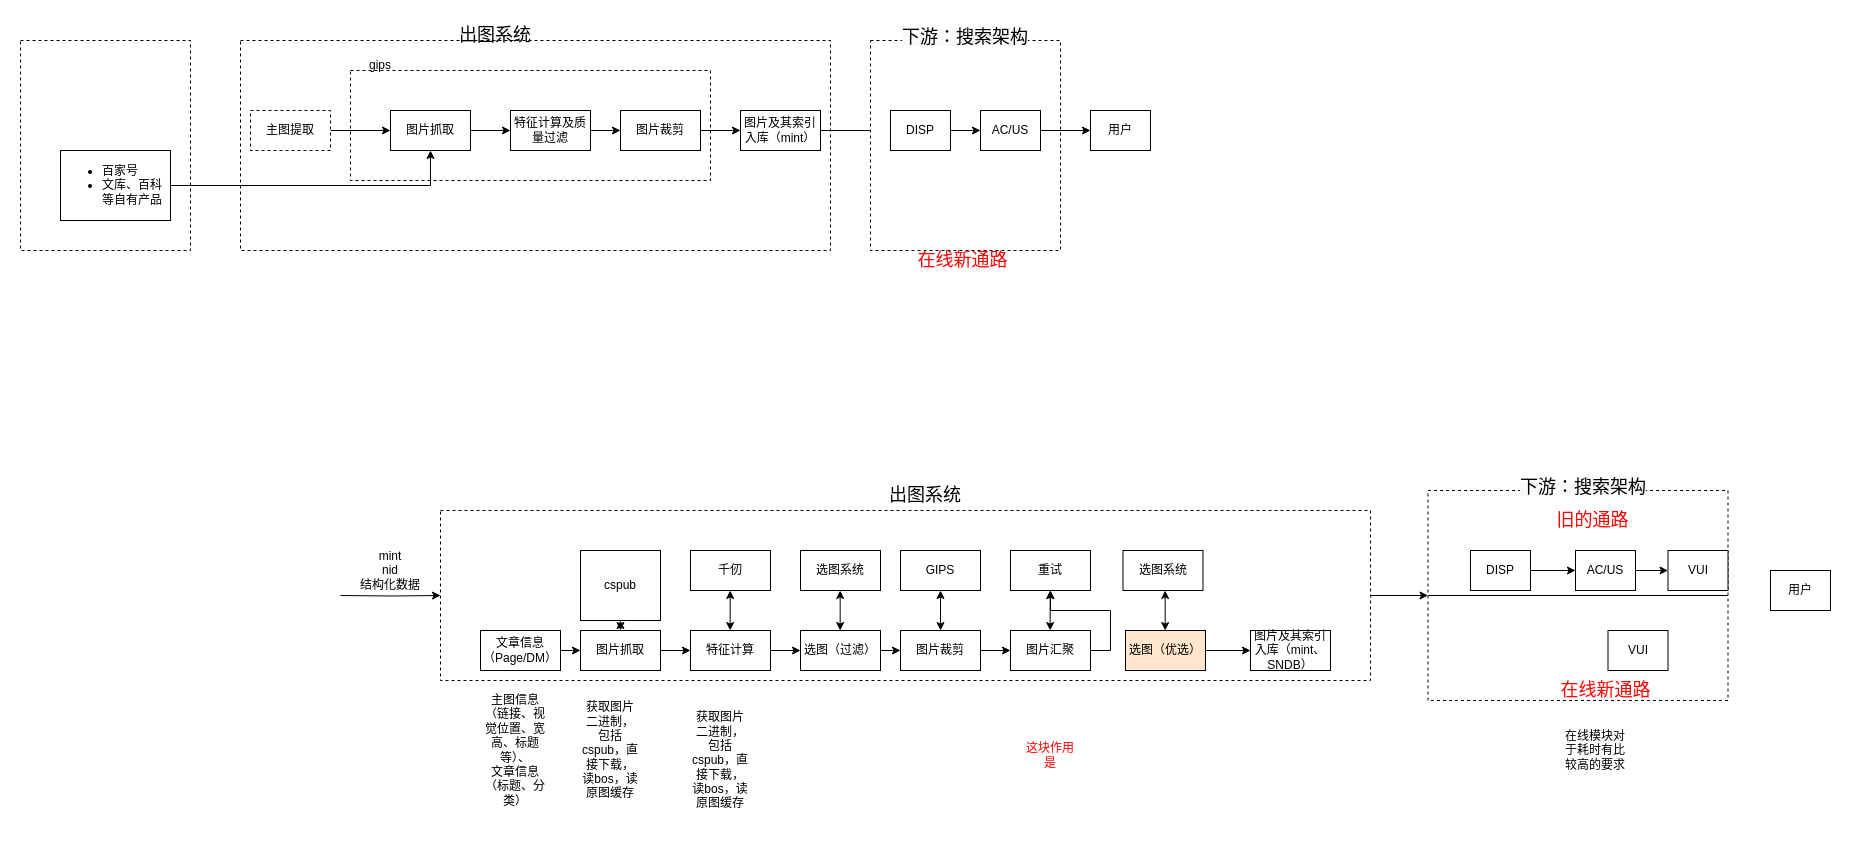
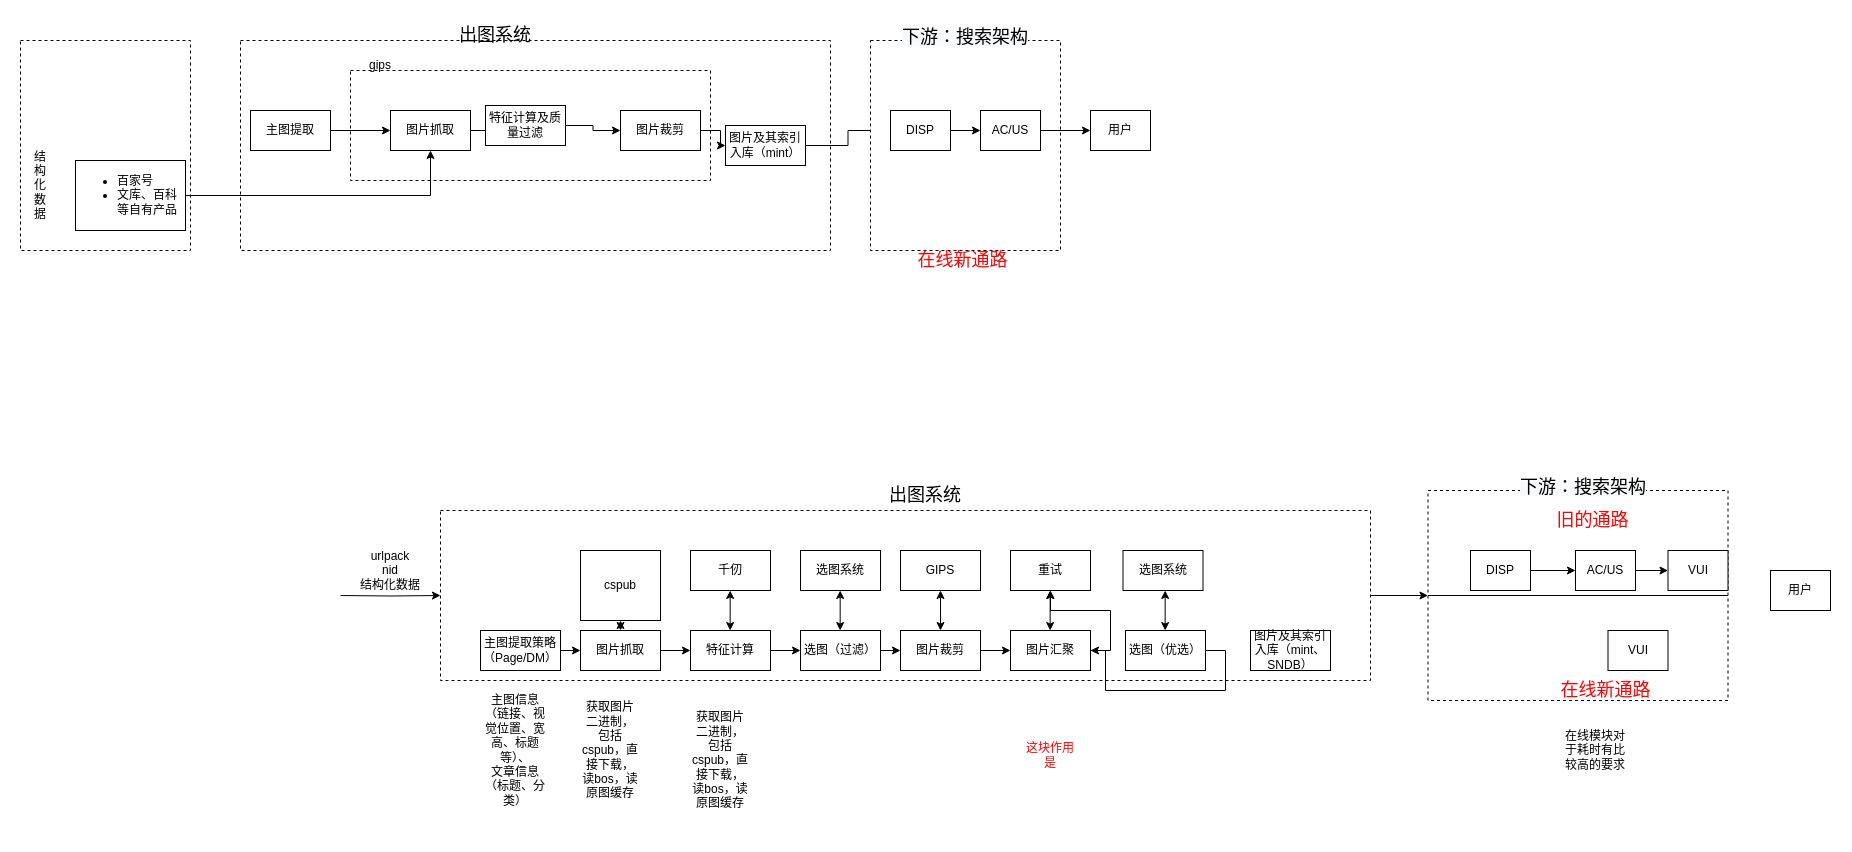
  <mxCell id="0" />
  <mxCell id="1" parent="0" />
  <mxCell id="2" value="" style="rounded=0;whiteSpace=wrap;html=1;dashed=1;" vertex="1" parent="1"><mxGeometry x="1427.5" y="490" width="300" height="210" as="geometry" /></mxCell>
  <mxCell id="3" value="" style="rounded=0;whiteSpace=wrap;html=1;dashed=1;" parent="1" vertex="1"><mxGeometry x="240" y="40" width="590" height="210" as="geometry" /></mxCell>
  <mxCell id="4" value="" style="rounded=0;whiteSpace=wrap;html=1;dashed=1;" parent="1" vertex="1"><mxGeometry x="350" y="70" width="360" height="110" as="geometry" /></mxCell>
  <mxCell id="5" value="" style="rounded=0;whiteSpace=wrap;html=1;dashed=1;" parent="1" vertex="1"><mxGeometry x="20" y="40" width="170" height="210" as="geometry" /></mxCell>
  <mxCell id="6" style="edgeStyle=orthogonalEdgeStyle;rounded=0;orthogonalLoop=1;jettySize=auto;html=1;entryX=0.5;entryY=1;entryDx=0;entryDy=0;" parent="1" source="7" target="12" edge="1"><mxGeometry relative="1" as="geometry" /></mxCell>
- <mxCell id="7" value="&lt;ul&gt;&lt;li&gt;百家号&lt;/li&gt;&lt;li&gt;文库、百科等自有产品&lt;/li&gt;&lt;/ul&gt;" style="rounded=0;whiteSpace=wrap;html=1;align=left;" parent="1" vertex="1"><mxGeometry x="60" y="150" width="110" height="70" as="geometry" /></mxCell>
+ <mxCell id="7" value="&lt;ul&gt;&lt;li&gt;百家号&lt;/li&gt;&lt;li&gt;文库、百科等自有产品&lt;/li&gt;&lt;/ul&gt;" style="rounded=0;whiteSpace=wrap;html=1;align=left;" parent="1" vertex="1"><mxGeometry x="75" y="160" width="110" height="70" as="geometry" /></mxCell>
+ <mxCell id="8" value="结构化数据" style="text;html=1;strokeColor=none;fillColor=none;align=center;verticalAlign=middle;whiteSpace=wrap;rounded=0;" parent="1" vertex="1"><mxGeometry x="30" y="170" width="20" height="30" as="geometry" /></mxCell>
  <mxCell id="9" style="edgeStyle=orthogonalEdgeStyle;rounded=0;orthogonalLoop=1;jettySize=auto;html=1;entryX=0;entryY=0.5;entryDx=0;entryDy=0;" parent="1" source="10" target="12" edge="1"><mxGeometry relative="1" as="geometry" /></mxCell>
- <mxCell id="10" value="主图提取" style="rounded=0;whiteSpace=wrap;html=1;dashed=1;" parent="1" vertex="1"><mxGeometry x="250" y="110" width="80" height="40" as="geometry" /></mxCell>
+ <mxCell id="10" value="主图提取" style="rounded=0;whiteSpace=wrap;html=1;" parent="1" vertex="1"><mxGeometry x="250" y="110" width="80" height="40" as="geometry" /></mxCell>
  <mxCell id="11" style="edgeStyle=orthogonalEdgeStyle;rounded=0;orthogonalLoop=1;jettySize=auto;html=1;entryX=0;entryY=0.5;entryDx=0;entryDy=0;" parent="1" source="12" target="14" edge="1"><mxGeometry relative="1" as="geometry" /></mxCell>
  <mxCell id="12" value="图片抓取" style="rounded=0;whiteSpace=wrap;html=1;" parent="1" vertex="1"><mxGeometry x="390" y="110" width="80" height="40" as="geometry" /></mxCell>
  <mxCell id="13" style="edgeStyle=orthogonalEdgeStyle;rounded=0;orthogonalLoop=1;jettySize=auto;html=1;entryX=0;entryY=0.5;entryDx=0;entryDy=0;" parent="1" source="14" target="16" edge="1"><mxGeometry relative="1" as="geometry" /></mxCell>
- <mxCell id="14" value="特征计算及质量过滤" style="rounded=0;whiteSpace=wrap;html=1;" parent="1" vertex="1"><mxGeometry x="510" y="110" width="80" height="40" as="geometry" /></mxCell>
+ <mxCell id="14" value="特征计算及质量过滤" style="rounded=0;whiteSpace=wrap;html=1;" parent="1" vertex="1"><mxGeometry x="485" y="105" width="80" height="40" as="geometry" /></mxCell>
  <mxCell id="15" style="edgeStyle=orthogonalEdgeStyle;rounded=0;orthogonalLoop=1;jettySize=auto;html=1;entryX=0;entryY=0.5;entryDx=0;entryDy=0;" parent="1" source="16" target="18" edge="1"><mxGeometry relative="1" as="geometry" /></mxCell>
  <mxCell id="16" value="图片裁剪" style="rounded=0;whiteSpace=wrap;html=1;" parent="1" vertex="1"><mxGeometry x="620" y="110" width="80" height="40" as="geometry" /></mxCell>
  <mxCell id="17" style="edgeStyle=orthogonalEdgeStyle;rounded=0;orthogonalLoop=1;jettySize=auto;html=1;entryX=0;entryY=0.5;entryDx=0;entryDy=0;" parent="1" source="18" target="23" edge="1"><mxGeometry relative="1" as="geometry" /></mxCell>
- <mxCell id="18" value="图片及其索引入库（mint）" style="rounded=0;whiteSpace=wrap;html=1;" parent="1" vertex="1"><mxGeometry x="740" y="110" width="80" height="40" as="geometry" /></mxCell>
+ <mxCell id="18" value="图片及其索引入库（mint）" style="rounded=0;whiteSpace=wrap;html=1;" parent="1" vertex="1"><mxGeometry x="725" y="125" width="80" height="40" as="geometry" /></mxCell>
  <mxCell id="19" value="&lt;font style=&quot;font-size: 18px&quot;&gt;出图系统&lt;/font&gt;" style="text;html=1;strokeColor=none;fillColor=none;align=center;verticalAlign=middle;whiteSpace=wrap;rounded=0;dashed=1;" parent="1" vertex="1"><mxGeometry x="450" y="20" width="90" height="30" as="geometry" /></mxCell>
  <mxCell id="20" value="gips" style="text;html=1;strokeColor=none;fillColor=none;align=center;verticalAlign=middle;whiteSpace=wrap;rounded=0;dashed=1;" parent="1" vertex="1"><mxGeometry x="350" y="50" width="60" height="30" as="geometry" /></mxCell>
  <mxCell id="21" value="" style="rounded=0;whiteSpace=wrap;html=1;dashed=1;" parent="1" vertex="1"><mxGeometry x="870" y="40" width="190" height="210" as="geometry" /></mxCell>
  <mxCell id="22" style="edgeStyle=orthogonalEdgeStyle;rounded=0;orthogonalLoop=1;jettySize=auto;html=1;entryX=0;entryY=0.5;entryDx=0;entryDy=0;" parent="1" source="23" target="25" edge="1"><mxGeometry relative="1" as="geometry" /></mxCell>
  <mxCell id="23" value="DISP" style="rounded=0;whiteSpace=wrap;html=1;" parent="1" vertex="1"><mxGeometry x="890" y="110" width="60" height="40" as="geometry" /></mxCell>
  <mxCell id="24" style="edgeStyle=orthogonalEdgeStyle;rounded=0;orthogonalLoop=1;jettySize=auto;html=1;entryX=0;entryY=0.5;entryDx=0;entryDy=0;" parent="1" source="25" target="27" edge="1"><mxGeometry relative="1" as="geometry" /></mxCell>
  <mxCell id="25" value="AC/US" style="rounded=0;whiteSpace=wrap;html=1;" parent="1" vertex="1"><mxGeometry x="980" y="110" width="60" height="40" as="geometry" /></mxCell>
  <mxCell id="26" value="&lt;span style=&quot;color: rgb(0 , 0 , 0) ; font-family: &amp;#34;helvetica&amp;#34; ; font-style: normal ; font-weight: 400 ; letter-spacing: normal ; text-align: center ; text-indent: 0px ; text-transform: none ; word-spacing: 0px ; background-color: rgb(248 , 249 , 250) ; display: inline ; float: none&quot;&gt;&lt;font style=&quot;font-size: 18px&quot;&gt;下游：搜索架构&lt;/font&gt;&lt;/span&gt;" style="text;whiteSpace=wrap;html=1;" parent="1" vertex="1"><mxGeometry x="900" y="20" width="150" height="20" as="geometry" /></mxCell>
  <mxCell id="27" value="用户" style="rounded=0;whiteSpace=wrap;html=1;" parent="1" vertex="1"><mxGeometry x="1090" y="110" width="60" height="40" as="geometry" /></mxCell>
  <mxCell id="28" value="&lt;font color=&quot;#ff0000&quot;&gt;&lt;span style=&quot;font-size: 18px&quot;&gt;在线新通路&lt;/span&gt;&lt;/font&gt;" style="text;html=1;strokeColor=none;fillColor=none;align=center;verticalAlign=middle;whiteSpace=wrap;rounded=0;dashed=1;" parent="1" vertex="1"><mxGeometry x="900" y="250" width="125" height="20" as="geometry" /></mxCell>
  <mxCell id="29" style="edgeStyle=orthogonalEdgeStyle;rounded=0;orthogonalLoop=1;jettySize=auto;html=1;entryX=0;entryY=0.5;entryDx=0;entryDy=0;" edge="1" parent="1" source="30" target="2"><mxGeometry relative="1" as="geometry" /></mxCell>
  <mxCell id="30" value="" style="rounded=0;whiteSpace=wrap;html=1;dashed=1;" vertex="1" parent="1"><mxGeometry x="440" y="510" width="930" height="170" as="geometry" /></mxCell>
  <mxCell id="31" style="edgeStyle=orthogonalEdgeStyle;rounded=0;orthogonalLoop=1;jettySize=auto;html=1;entryX=0;entryY=0.5;entryDx=0;entryDy=0;" edge="1" parent="1" target="30"><mxGeometry relative="1" as="geometry"><mxPoint x="340" y="595" as="sourcePoint" /></mxGeometry></mxCell>
  <mxCell id="32" style="edgeStyle=orthogonalEdgeStyle;rounded=0;orthogonalLoop=1;jettySize=auto;html=1;exitX=1;exitY=0.5;exitDx=0;exitDy=0;entryX=0;entryY=0.5;entryDx=0;entryDy=0;" edge="1" parent="1" source="33" target="35"><mxGeometry relative="1" as="geometry" /></mxCell>
- <mxCell id="33" value="文章信息（Page/DM）" style="rounded=0;whiteSpace=wrap;html=1;" vertex="1" parent="1"><mxGeometry x="480" y="630" width="80" height="40" as="geometry" /></mxCell>
+ <mxCell id="33" value="主图提取策略（Page/DM）" style="rounded=0;whiteSpace=wrap;html=1;" vertex="1" parent="1"><mxGeometry x="480" y="630" width="80" height="40" as="geometry" /></mxCell>
  <mxCell id="34" style="edgeStyle=orthogonalEdgeStyle;rounded=0;orthogonalLoop=1;jettySize=auto;html=1;exitX=1;exitY=0.5;exitDx=0;exitDy=0;entryX=0;entryY=0.5;entryDx=0;entryDy=0;" edge="1" parent="1" source="35" target="37"><mxGeometry relative="1" as="geometry" /></mxCell>
  <mxCell id="35" value="图片抓取" style="rounded=0;whiteSpace=wrap;html=1;" vertex="1" parent="1"><mxGeometry x="580" y="630" width="80" height="40" as="geometry" /></mxCell>
  <mxCell id="36" style="edgeStyle=orthogonalEdgeStyle;rounded=0;orthogonalLoop=1;jettySize=auto;html=1;exitX=1;exitY=0.5;exitDx=0;exitDy=0;entryX=0;entryY=0.5;entryDx=0;entryDy=0;" edge="1" parent="1" source="37" target="59"><mxGeometry relative="1" as="geometry" /></mxCell>
  <mxCell id="37" value="特征计算" style="rounded=0;whiteSpace=wrap;html=1;" vertex="1" parent="1"><mxGeometry x="690" y="630" width="80" height="40" as="geometry" /></mxCell>
  <mxCell id="38" style="edgeStyle=orthogonalEdgeStyle;rounded=0;orthogonalLoop=1;jettySize=auto;html=1;exitX=1;exitY=0.5;exitDx=0;exitDy=0;entryX=0;entryY=0.5;entryDx=0;entryDy=0;" edge="1" parent="1" source="39" target="53"><mxGeometry relative="1" as="geometry" /></mxCell>
  <mxCell id="39" value="图片裁剪" style="rounded=0;whiteSpace=wrap;html=1;" vertex="1" parent="1"><mxGeometry x="900" y="630" width="80" height="40" as="geometry" /></mxCell>
  <mxCell id="40" value="图片及其索引入库（mint、SNDB）" style="rounded=0;whiteSpace=wrap;html=1;" vertex="1" parent="1"><mxGeometry x="1250" y="630" width="80" height="40" as="geometry" /></mxCell>
  <mxCell id="41" value="&lt;font style=&quot;font-size: 18px&quot;&gt;出图系统&lt;/font&gt;" style="text;html=1;strokeColor=none;fillColor=none;align=center;verticalAlign=middle;whiteSpace=wrap;rounded=0;dashed=1;" vertex="1" parent="1"><mxGeometry x="880" y="480" width="90" height="30" as="geometry" /></mxCell>
  <mxCell id="42" style="edgeStyle=orthogonalEdgeStyle;rounded=0;orthogonalLoop=1;jettySize=auto;html=1;entryX=0;entryY=0.5;entryDx=0;entryDy=0;" edge="1" parent="1" source="43" target="45"><mxGeometry relative="1" as="geometry" /></mxCell>
  <mxCell id="43" value="DISP" style="rounded=0;whiteSpace=wrap;html=1;" vertex="1" parent="1"><mxGeometry x="1470" y="550" width="60" height="40" as="geometry" /></mxCell>
  <mxCell id="44" style="edgeStyle=orthogonalEdgeStyle;rounded=0;orthogonalLoop=1;jettySize=auto;html=1;exitX=1;exitY=0.5;exitDx=0;exitDy=0;entryX=0;entryY=0.5;entryDx=0;entryDy=0;fontColor=#FF0000;" edge="1" parent="1" source="45" target="74"><mxGeometry relative="1" as="geometry" /></mxCell>
  <mxCell id="45" value="AC/US" style="rounded=0;whiteSpace=wrap;html=1;" vertex="1" parent="1"><mxGeometry x="1575" y="550" width="60" height="40" as="geometry" /></mxCell>
  <mxCell id="46" value="&lt;span style=&quot;color: rgb(0 , 0 , 0) ; font-family: &amp;#34;helvetica&amp;#34; ; font-style: normal ; font-weight: 400 ; letter-spacing: normal ; text-align: center ; text-indent: 0px ; text-transform: none ; word-spacing: 0px ; background-color: rgb(248 , 249 , 250) ; display: inline ; float: none&quot;&gt;&lt;font style=&quot;font-size: 18px&quot;&gt;下游：搜索架构&lt;/font&gt;&lt;/span&gt;" style="text;whiteSpace=wrap;html=1;" vertex="1" parent="1"><mxGeometry x="1517.5" y="470" width="150" height="20" as="geometry" /></mxCell>
  <mxCell id="47" value="用户" style="rounded=0;whiteSpace=wrap;html=1;" vertex="1" parent="1"><mxGeometry x="1770" y="570" width="60" height="40" as="geometry" /></mxCell>
  <mxCell id="48" value="&lt;font color=&quot;#ff0000&quot;&gt;&lt;span style=&quot;font-size: 18px&quot;&gt;在线新通路&lt;/span&gt;&lt;/font&gt;" style="text;html=1;strokeColor=none;fillColor=none;align=center;verticalAlign=middle;whiteSpace=wrap;rounded=0;dashed=1;" vertex="1" parent="1"><mxGeometry x="1542.5" y="680" width="125" height="20" as="geometry" /></mxCell>
  <mxCell id="49" value="" style="endArrow=none;html=1;rounded=0;entryX=1;entryY=0.5;entryDx=0;entryDy=0;exitX=0;exitY=0.5;exitDx=0;exitDy=0;" edge="1" parent="1" source="2" target="2"><mxGeometry width="50" height="50" relative="1" as="geometry"><mxPoint x="1480" y="680" as="sourcePoint" /><mxPoint x="1530" y="630" as="targetPoint" /></mxGeometry></mxCell>
  <mxCell id="50" value="&lt;font color=&quot;#ff0000&quot;&gt;&lt;span style=&quot;font-size: 18px&quot;&gt;旧的通路&lt;/span&gt;&lt;/font&gt;" style="text;html=1;strokeColor=none;fillColor=none;align=center;verticalAlign=middle;whiteSpace=wrap;rounded=0;dashed=1;" vertex="1" parent="1"><mxGeometry x="1530" y="510" width="125" height="20" as="geometry" /></mxCell>
  <mxCell id="51" value="VUI" style="rounded=0;whiteSpace=wrap;html=1;" vertex="1" parent="1"><mxGeometry x="1607.5" y="630" width="60" height="40" as="geometry" /></mxCell>
  <mxCell id="52" style="edgeStyle=orthogonalEdgeStyle;rounded=0;orthogonalLoop=1;jettySize=auto;html=1;exitX=1;exitY=0.5;exitDx=0;exitDy=0;" edge="1" parent="1" source="53" target="62"><mxGeometry relative="1" as="geometry" /></mxCell>
  <mxCell id="53" value="图片汇聚" style="rounded=0;whiteSpace=wrap;html=1;" vertex="1" parent="1"><mxGeometry x="1010" y="630" width="80" height="40" as="geometry" /></mxCell>
- <mxCell id="54" style="edgeStyle=orthogonalEdgeStyle;rounded=0;orthogonalLoop=1;jettySize=auto;html=1;exitX=1;exitY=0.5;exitDx=0;exitDy=0;entryX=0;entryY=0.5;entryDx=0;entryDy=0;" edge="1" parent="1" source="55" target="40"><mxGeometry relative="1" as="geometry" /></mxCell>
- <mxCell id="55" value="选图（优选）" style="rounded=0;whiteSpace=wrap;html=1;fillColor=#ffe6cc;" vertex="1" parent="1"><mxGeometry x="1125" y="630" width="80" height="40" as="geometry" /></mxCell>
+ <mxCell id="54" style="edgeStyle=orthogonalEdgeStyle;rounded=0;orthogonalLoop=1;jettySize=auto;html=1;exitX=1;exitY=0.5;exitDx=0;exitDy=0;" edge="1" parent="1" source="55" target="53"><mxGeometry relative="1" as="geometry" /></mxCell>
+ <mxCell id="55" value="选图（优选）" style="rounded=0;whiteSpace=wrap;html=1;" vertex="1" parent="1"><mxGeometry x="1125" y="630" width="80" height="40" as="geometry" /></mxCell>
  <mxCell id="56" value="cspub" style="rounded=0;whiteSpace=wrap;html=1;" vertex="1" parent="1"><mxGeometry x="580" y="550" width="80" height="70" as="geometry" /></mxCell>
  <mxCell id="57" value="千仞" style="rounded=0;whiteSpace=wrap;html=1;" vertex="1" parent="1"><mxGeometry x="690" y="550" width="80" height="40" as="geometry" /></mxCell>
  <mxCell id="58" style="edgeStyle=orthogonalEdgeStyle;rounded=0;orthogonalLoop=1;jettySize=auto;html=1;exitX=1;exitY=0.5;exitDx=0;exitDy=0;entryX=0;entryY=0.5;entryDx=0;entryDy=0;" edge="1" parent="1" source="59" target="39"><mxGeometry relative="1" as="geometry" /></mxCell>
  <mxCell id="59" value="选图（过滤）" style="rounded=0;whiteSpace=wrap;html=1;" vertex="1" parent="1"><mxGeometry x="800" y="630" width="80" height="40" as="geometry" /></mxCell>
  <mxCell id="60" value="选图系统" style="rounded=0;whiteSpace=wrap;html=1;" vertex="1" parent="1"><mxGeometry x="800" y="550" width="80" height="40" as="geometry" /></mxCell>
  <mxCell id="61" value="GIPS" style="rounded=0;whiteSpace=wrap;html=1;" vertex="1" parent="1"><mxGeometry x="900" y="550" width="80" height="40" as="geometry" /></mxCell>
  <mxCell id="62" value="重试" style="rounded=0;whiteSpace=wrap;html=1;" vertex="1" parent="1"><mxGeometry x="1010" y="550" width="80" height="40" as="geometry" /></mxCell>
  <mxCell id="63" value="选图系统" style="rounded=0;whiteSpace=wrap;html=1;" vertex="1" parent="1"><mxGeometry x="1122.5" y="550" width="80" height="40" as="geometry" /></mxCell>
  <mxCell id="64" value="主图信息&lt;br&gt;（链接、视觉位置、宽高、标题等）、&lt;br&gt;文章信息（标题、分类）" style="text;html=1;strokeColor=none;fillColor=none;align=center;verticalAlign=middle;whiteSpace=wrap;rounded=0;" vertex="1" parent="1"><mxGeometry x="480" y="670" width="70" height="160" as="geometry" /></mxCell>
  <mxCell id="65" value="" style="endArrow=classic;startArrow=classic;html=1;rounded=0;exitX=0.5;exitY=0;exitDx=0;exitDy=0;entryX=0.5;entryY=1;entryDx=0;entryDy=0;" edge="1" parent="1" source="35" target="56"><mxGeometry width="50" height="50" relative="1" as="geometry"><mxPoint x="580" y="640" as="sourcePoint" /><mxPoint x="630" y="590" as="targetPoint" /></mxGeometry></mxCell>
  <mxCell id="66" value="" style="endArrow=classic;startArrow=classic;html=1;rounded=0;exitX=0.5;exitY=0;exitDx=0;exitDy=0;entryX=0.5;entryY=1;entryDx=0;entryDy=0;" edge="1" parent="1"><mxGeometry width="50" height="50" relative="1" as="geometry"><mxPoint x="729.67" y="630" as="sourcePoint" /><mxPoint x="729.67" y="590" as="targetPoint" /></mxGeometry></mxCell>
  <mxCell id="67" value="" style="endArrow=classic;startArrow=classic;html=1;rounded=0;exitX=0.5;exitY=0;exitDx=0;exitDy=0;entryX=0.5;entryY=1;entryDx=0;entryDy=0;" edge="1" parent="1"><mxGeometry width="50" height="50" relative="1" as="geometry"><mxPoint x="839.67" y="630" as="sourcePoint" /><mxPoint x="839.67" y="590" as="targetPoint" /></mxGeometry></mxCell>
  <mxCell id="68" value="" style="endArrow=classic;startArrow=classic;html=1;rounded=0;exitX=0.5;exitY=0;exitDx=0;exitDy=0;entryX=0.5;entryY=1;entryDx=0;entryDy=0;" edge="1" parent="1"><mxGeometry width="50" height="50" relative="1" as="geometry"><mxPoint x="940" y="630" as="sourcePoint" /><mxPoint x="940" y="590" as="targetPoint" /></mxGeometry></mxCell>
  <mxCell id="69" value="" style="endArrow=classic;startArrow=classic;html=1;rounded=0;exitX=0.5;exitY=0;exitDx=0;exitDy=0;entryX=0.5;entryY=1;entryDx=0;entryDy=0;" edge="1" parent="1"><mxGeometry width="50" height="50" relative="1" as="geometry"><mxPoint x="1049.67" y="630" as="sourcePoint" /><mxPoint x="1049.67" y="590" as="targetPoint" /></mxGeometry></mxCell>
  <mxCell id="70" value="" style="endArrow=classic;startArrow=classic;html=1;rounded=0;exitX=0.5;exitY=0;exitDx=0;exitDy=0;entryX=0.5;entryY=1;entryDx=0;entryDy=0;" edge="1" parent="1"><mxGeometry width="50" height="50" relative="1" as="geometry"><mxPoint x="1164.67" y="630" as="sourcePoint" /><mxPoint x="1164.67" y="590" as="targetPoint" /></mxGeometry></mxCell>
  <mxCell id="71" value="获取图片二进制，包括cspub，直接下载，读bos，读原图缓存" style="text;html=1;strokeColor=none;fillColor=none;align=center;verticalAlign=middle;whiteSpace=wrap;rounded=0;" vertex="1" parent="1"><mxGeometry x="580" y="700" width="60" height="100" as="geometry" /></mxCell>
  <mxCell id="72" value="获取图片二进制，包括cspub，直接下载，读bos，读原图缓存" style="text;html=1;strokeColor=none;fillColor=none;align=center;verticalAlign=middle;whiteSpace=wrap;rounded=0;" vertex="1" parent="1"><mxGeometry x="690" y="710" width="60" height="100" as="geometry" /></mxCell>
  <mxCell id="73" value="&lt;font color=&quot;#ff0000&quot;&gt;这块作用是&lt;/font&gt;" style="text;html=1;strokeColor=none;fillColor=none;align=center;verticalAlign=middle;whiteSpace=wrap;rounded=0;" vertex="1" parent="1"><mxGeometry x="1020" y="705" width="60" height="100" as="geometry" /></mxCell>
  <mxCell id="74" value="VUI" style="rounded=0;whiteSpace=wrap;html=1;" vertex="1" parent="1"><mxGeometry x="1667.5" y="550" width="60" height="40" as="geometry" /></mxCell>
  <mxCell id="75" value="在线模块对于耗时有比较高的要求" style="text;html=1;strokeColor=none;fillColor=none;align=center;verticalAlign=middle;whiteSpace=wrap;rounded=0;" vertex="1" parent="1"><mxGeometry x="1560" y="690" width="70" height="120" as="geometry" /></mxCell>
- <mxCell id="76" value="&lt;font color=&quot;#000000&quot;&gt;mint&lt;br&gt;nid&lt;br&gt;结构化数据&lt;br&gt;&lt;/font&gt;" style="text;html=1;strokeColor=none;fillColor=none;align=center;verticalAlign=middle;whiteSpace=wrap;rounded=0;fontColor=#FF0000;" vertex="1" parent="1"><mxGeometry x="350" y="555" width="80" height="30" as="geometry" /></mxCell>
+ <mxCell id="76" value="&lt;font color=&quot;#000000&quot;&gt;urlpack&lt;br&gt;nid&lt;br&gt;结构化数据&lt;br&gt;&lt;/font&gt;" style="text;html=1;strokeColor=none;fillColor=none;align=center;verticalAlign=middle;whiteSpace=wrap;rounded=0;fontColor=#FF0000;" vertex="1" parent="1"><mxGeometry x="350" y="555" width="80" height="30" as="geometry" /></mxCell>
